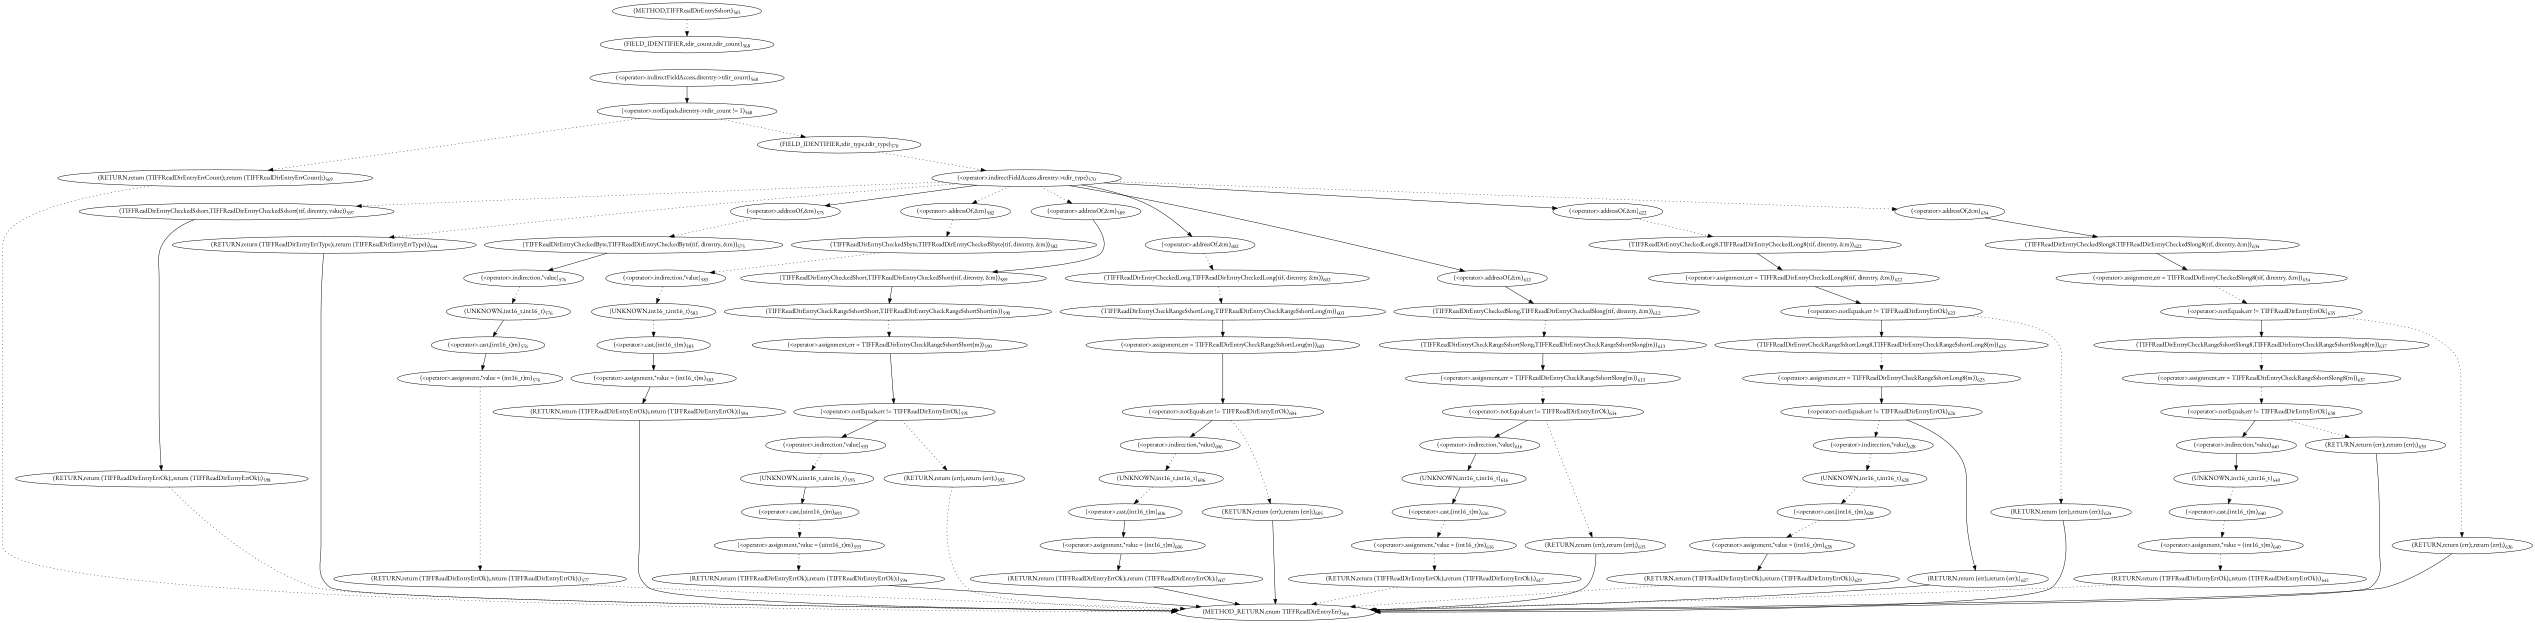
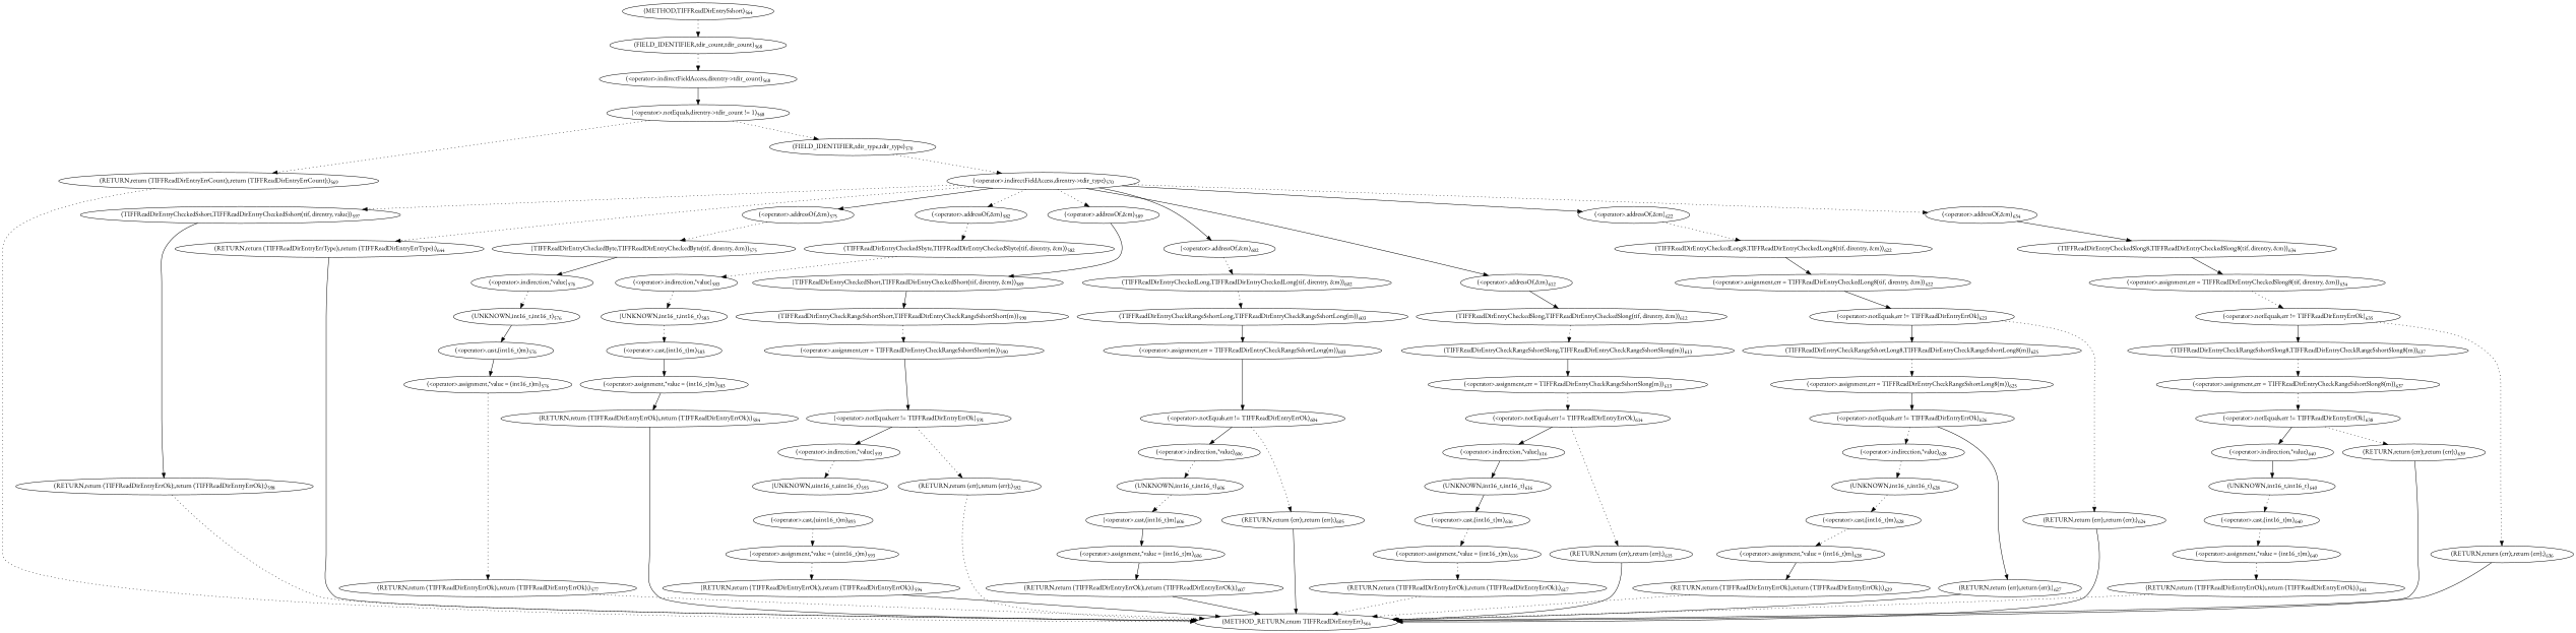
  digraph {
    fontname="EB Garamond"
    node [fontname="EB Garamond"]
    edge [fontname="EB Garamond" style=dotted]
    n1 [label=<(&lt;operator&gt;.notEquals,direntry-&gt;tdir_count != 1)<SUB>568</SUB>>]
    n2 [label=<(RETURN,return (TIFFReadDirEntryErrCount);,return (TIFFReadDirEntryErrCount);)<SUB>569</SUB>>]
    n3 [label=<(FIELD_IDENTIFIER,tdir_type,tdir_type)<SUB>570</SUB>>]
    n4 [label=<(METHOD_RETURN,enum TIFFReadDirEntryErr)<SUB>564</SUB>>]
    n5 [label=<(&lt;operator&gt;.indirectFieldAccess,direntry-&gt;tdir_type)<SUB>570</SUB>>]
    n6 [label=<(TIFFReadDirEntryCheckedSshort,TIFFReadDirEntryCheckedSshort(tif, direntry, value))<SUB>597</SUB>>]
    n7 [label=<(RETURN,return (TIFFReadDirEntryErrType);,return (TIFFReadDirEntryErrType);)<SUB>644</SUB>>]
    n8 [label=<(&lt;operator&gt;.addressOf,&amp;m)<SUB>575</SUB>>]
    n9 [label=<(&lt;operator&gt;.addressOf,&amp;m)<SUB>582</SUB>>]
    n10 [label=<(&lt;operator&gt;.addressOf,&amp;m)<SUB>589</SUB>>]
    n11 [label=<(&lt;operator&gt;.addressOf,&amp;m)<SUB>602</SUB>>]
    n12 [label=<(&lt;operator&gt;.addressOf,&amp;m)<SUB>612</SUB>>]
    n13 [label=<(&lt;operator&gt;.addressOf,&amp;m)<SUB>622</SUB>>]
    n14 [label=<(&lt;operator&gt;.addressOf,&amp;m)<SUB>634</SUB>>]
    n15 [label=<(RETURN,return (TIFFReadDirEntryErrOk);,return (TIFFReadDirEntryErrOk);)<SUB>598</SUB>>]
    n16 [label=<(TIFFReadDirEntryCheckedByte,TIFFReadDirEntryCheckedByte(tif, direntry, &amp;m))<SUB>575</SUB>>]
    n17 [label=<(TIFFReadDirEntryCheckedSbyte,TIFFReadDirEntryCheckedSbyte(tif, direntry, &amp;m))<SUB>582</SUB>>]
    n18 [label=<(TIFFReadDirEntryCheckedShort,TIFFReadDirEntryCheckedShort(tif, direntry, &amp;m))<SUB>589</SUB>>]
    n19 [label=<(TIFFReadDirEntryCheckedLong,TIFFReadDirEntryCheckedLong(tif, direntry, &amp;m))<SUB>602</SUB>>]
    n20 [label=<(TIFFReadDirEntryCheckedSlong,TIFFReadDirEntryCheckedSlong(tif, direntry, &amp;m))<SUB>612</SUB>>]
    n21 [label=<(TIFFReadDirEntryCheckedLong8,TIFFReadDirEntryCheckedLong8(tif, direntry, &amp;m))<SUB>622</SUB>>]
    n22 [label=<(TIFFReadDirEntryCheckedSlong8,TIFFReadDirEntryCheckedSlong8(tif, direntry, &amp;m))<SUB>634</SUB>>]
    n23 [label=<(&lt;operator&gt;.indirectFieldAccess,direntry-&gt;tdir_count)<SUB>568</SUB>>]
    n24 [label=<(FIELD_IDENTIFIER,tdir_count,tdir_count)<SUB>568</SUB>>]
    n25 [label=<(&lt;operator&gt;.indirection,*value)<SUB>576</SUB>>]
    n26 [label=<(UNKNOWN,int16_t,int16_t)<SUB>576</SUB>>]
    n27 [label=<(&lt;operator&gt;.assignment,*value = (int16_t)m)<SUB>576</SUB>>]
    n28 [label=<(RETURN,return (TIFFReadDirEntryErrOk);,return (TIFFReadDirEntryErrOk);)<SUB>577</SUB>>]
    n29 [label=<(&lt;operator&gt;.indirection,*value)<SUB>583</SUB>>]
    n30 [label=<(UNKNOWN,int16_t,int16_t)<SUB>583</SUB>>]
    n31 [label=<(&lt;operator&gt;.assignment,*value = (int16_t)m)<SUB>583</SUB>>]
    n32 [label=<(RETURN,return (TIFFReadDirEntryErrOk);,return (TIFFReadDirEntryErrOk);)<SUB>584</SUB>>]
    n33 [label=<(TIFFReadDirEntryCheckRangeSshortShort,TIFFReadDirEntryCheckRangeSshortShort(m))<SUB>590</SUB>>]
    n34 [label=<(&lt;operator&gt;.assignment,err = TIFFReadDirEntryCheckRangeSshortShort(m))<SUB>590</SUB>>]
    n35 [label=<(&lt;operator&gt;.notEquals,err != TIFFReadDirEntryErrOk)<SUB>591</SUB>>]
    n36 [label=<(&lt;operator&gt;.indirection,*value)<SUB>593</SUB>>]
    n37 [label=<(RETURN,return (err);,return (err);)<SUB>592</SUB>>]
    n38 [label=<(&lt;operator&gt;.assignment,*value = (uint16_t)m)<SUB>593</SUB>>]
    n39 [label=<(RETURN,return (TIFFReadDirEntryErrOk);,return (TIFFReadDirEntryErrOk);)<SUB>594</SUB>>]
    n40 [label=<(TIFFReadDirEntryCheckRangeSshortLong,TIFFReadDirEntryCheckRangeSshortLong(m))<SUB>603</SUB>>]
    n41 [label=<(&lt;operator&gt;.assignment,err = TIFFReadDirEntryCheckRangeSshortLong(m))<SUB>603</SUB>>]
    n42 [label=<(&lt;operator&gt;.notEquals,err != TIFFReadDirEntryErrOk)<SUB>604</SUB>>]
    n43 [label=<(&lt;operator&gt;.indirection,*value)<SUB>606</SUB>>]
    n44 [label=<(RETURN,return (err);,return (err);)<SUB>605</SUB>>]
    n45 [label=<(&lt;operator&gt;.assignment,*value = (int16_t)m)<SUB>606</SUB>>]
    n46 [label=<(RETURN,return (TIFFReadDirEntryErrOk);,return (TIFFReadDirEntryErrOk);)<SUB>607</SUB>>]
    n47 [label=<(TIFFReadDirEntryCheckRangeSshortSlong,TIFFReadDirEntryCheckRangeSshortSlong(m))<SUB>613</SUB>>]
    n48 [label=<(&lt;operator&gt;.assignment,err = TIFFReadDirEntryCheckRangeSshortSlong(m))<SUB>613</SUB>>]
    n49 [label=<(&lt;operator&gt;.notEquals,err != TIFFReadDirEntryErrOk)<SUB>614</SUB>>]
    n50 [label=<(&lt;operator&gt;.indirection,*value)<SUB>616</SUB>>]
    n51 [label=<(RETURN,return (err);,return (err);)<SUB>615</SUB>>]
    n52 [label=<(&lt;operator&gt;.assignment,*value = (int16_t)m)<SUB>616</SUB>>]
    n53 [label=<(RETURN,return (TIFFReadDirEntryErrOk);,return (TIFFReadDirEntryErrOk);)<SUB>617</SUB>>]
    n54 [label=<(&lt;operator&gt;.assignment,err = TIFFReadDirEntryCheckedLong8(tif, direntry, &amp;m))<SUB>622</SUB>>]
    n55 [label=<(&lt;operator&gt;.notEquals,err != TIFFReadDirEntryErrOk)<SUB>623</SUB>>]
    n56 [label=<(TIFFReadDirEntryCheckRangeSshortLong8,TIFFReadDirEntryCheckRangeSshortLong8(m))<SUB>625</SUB>>]
    n57 [label=<(RETURN,return (err);,return (err);)<SUB>624</SUB>>]
    n58 [label=<(&lt;operator&gt;.assignment,err = TIFFReadDirEntryCheckRangeSshortLong8(m))<SUB>625</SUB>>]
    n59 [label=<(&lt;operator&gt;.notEquals,err != TIFFReadDirEntryErrOk)<SUB>626</SUB>>]
    n60 [label=<(&lt;operator&gt;.indirection,*value)<SUB>628</SUB>>]
    n61 [label=<(RETURN,return (err);,return (err);)<SUB>627</SUB>>]
    n62 [label=<(&lt;operator&gt;.assignment,*value = (int16_t)m)<SUB>628</SUB>>]
    n63 [label=<(RETURN,return (TIFFReadDirEntryErrOk);,return (TIFFReadDirEntryErrOk);)<SUB>629</SUB>>]
    n64 [label=<(&lt;operator&gt;.assignment,err = TIFFReadDirEntryCheckedSlong8(tif, direntry, &amp;m))<SUB>634</SUB>>]
    n65 [label=<(&lt;operator&gt;.notEquals,err != TIFFReadDirEntryErrOk)<SUB>635</SUB>>]
    n66 [label=<(TIFFReadDirEntryCheckRangeSshortSlong8,TIFFReadDirEntryCheckRangeSshortSlong8(m))<SUB>637</SUB>>]
    n67 [label=<(RETURN,return (err);,return (err);)<SUB>636</SUB>>]
    n68 [label=<(&lt;operator&gt;.assignment,err = TIFFReadDirEntryCheckRangeSshortSlong8(m))<SUB>637</SUB>>]
    n69 [label=<(&lt;operator&gt;.notEquals,err != TIFFReadDirEntryErrOk)<SUB>638</SUB>>]
    n70 [label=<(&lt;operator&gt;.indirection,*value)<SUB>640</SUB>>]
    n71 [label=<(RETURN,return (err);,return (err);)<SUB>639</SUB>>]
    n72 [label=<(&lt;operator&gt;.assignment,*value = (int16_t)m)<SUB>640</SUB>>]
    n73 [label=<(RETURN,return (TIFFReadDirEntryErrOk);,return (TIFFReadDirEntryErrOk);)<SUB>641</SUB>>]
    n74 [label=<(&lt;operator&gt;.cast,(int16_t)m)<SUB>576</SUB>>]
    n75 [label=<(&lt;operator&gt;.cast,(int16_t)m)<SUB>583</SUB>>]
    n76 [label=<(UNKNOWN,uint16_t,uint16_t)<SUB>593</SUB>>]
    n77 [label=<(&lt;operator&gt;.cast,(uint16_t)m)<SUB>893</SUB>>]
    n78 [label=<(UNKNOWN,int16_t,int16_t)<SUB>606</SUB>>]
    n79 [label=<(&lt;operator&gt;.cast,(int16_t)m)<SUB>606</SUB>>]
    n80 [label=<(UNKNOWN,int16_t,int16_t)<SUB>616</SUB>>]
    n81 [label=<(&lt;operator&gt;.cast,(int16_t)m)<SUB>616</SUB>>]
    n82 [label=<(UNKNOWN,int16_t,int16_t)<SUB>628</SUB>>]
    n83 [label=<(&lt;operator&gt;.cast,(int16_t)m)<SUB>628</SUB>>]
    n84 [label=<(UNKNOWN,int16_t,int16_t)<SUB>640</SUB>>]
    n85 [label=<(&lt;operator&gt;.cast,(int16_t)m)<SUB>640</SUB>>]
-   n86 [label=<(METHOD,TIFFReadDirEntrySshort)<SUB>565</SUB>>]
+   n86 [label=<(METHOD,TIFFReadDirEntrySshort)<SUB>564</SUB>>]
    n1 -> n2
    n1 -> n3
    n2 -> n4
    n3 -> n5
    n5 -> n6
    n5 -> n7
    n5 -> n8 [style=solid]
    n5 -> n9
    n5 -> n10
    n5 -> n11 [style=solid]
    n5 -> n12 [style=solid]
    n5 -> n13 [style=solid]
    n5 -> n14
    n6 -> n15 [style=solid]
    n7 -> n4 [style=solid]
    n8 -> n16
    n9 -> n17
    n10 -> n18 [style=solid]
    n11 -> n19
    n12 -> n20 [style=solid]
    n13 -> n21
    n14 -> n22 [style=solid]
    n15 -> n4
    n16 -> n25 [style=solid]
    n17 -> n29
    n18 -> n33 [style=solid]
    n19 -> n40
    n20 -> n47
    n21 -> n54 [style=solid]
    n22 -> n64 [style=solid]
    n23 -> n1 [style=solid]
+   n24 -> n23
    n25 -> n26
    n26 -> n74 [style=solid]
    n27 -> n28
    n28 -> n4
    n29 -> n30
    n30 -> n75
    n31 -> n32 [style=solid]
    n32 -> n4 [style=solid]
    n33 -> n34
    n34 -> n35 [style=solid]
    n35 -> n36 [style=solid]
    n35 -> n37
    n36 -> n76
    n37 -> n4
    n38 -> n39
    n39 -> n4 [style=solid]
    n40 -> n41 [style=solid]
    n41 -> n42 [style=solid]
    n42 -> n43 [style=solid]
    n42 -> n44
    n43 -> n78
    n44 -> n4 [style=solid]
    n45 -> n46 [style=solid]
    n46 -> n4 [style=solid]
    n47 -> n48 [style=solid]
    n48 -> n49
    n49 -> n50 [style=solid]
    n49 -> n51
    n50 -> n80 [style=solid]
    n51 -> n4 [style=solid]
    n52 -> n53
    n53 -> n4
    n54 -> n55 [style=solid]
    n55 -> n56 [style=solid]
    n55 -> n57
    n56 -> n58
    n57 -> n4 [style=solid]
    n58 -> n59 [style=solid]
    n59 -> n60
    n59 -> n61 [style=solid]
    n60 -> n82
    n61 -> n4 [style=solid]
    n62 -> n63 [style=solid]
    n63 -> n4
    n64 -> n65
    n65 -> n66 [style=solid]
    n65 -> n67
    n66 -> n68
    n67 -> n4 [style=solid]
    n68 -> n69
    n69 -> n70 [style=solid]
    n69 -> n71
    n70 -> n84 [style=solid]
    n71 -> n4 [style=solid]
    n72 -> n73
    n73 -> n4
    n74 -> n27 [style=solid]
    n75 -> n31 [style=solid]
-   n76 -> n77 [style=solid]
    n77 -> n38
    n78 -> n79
    n79 -> n45 [style=solid]
    n80 -> n81 [style=solid]
    n81 -> n52
    n82 -> n83
    n83 -> n62
    n84 -> n85
    n85 -> n72
    n86 -> n24
  }
